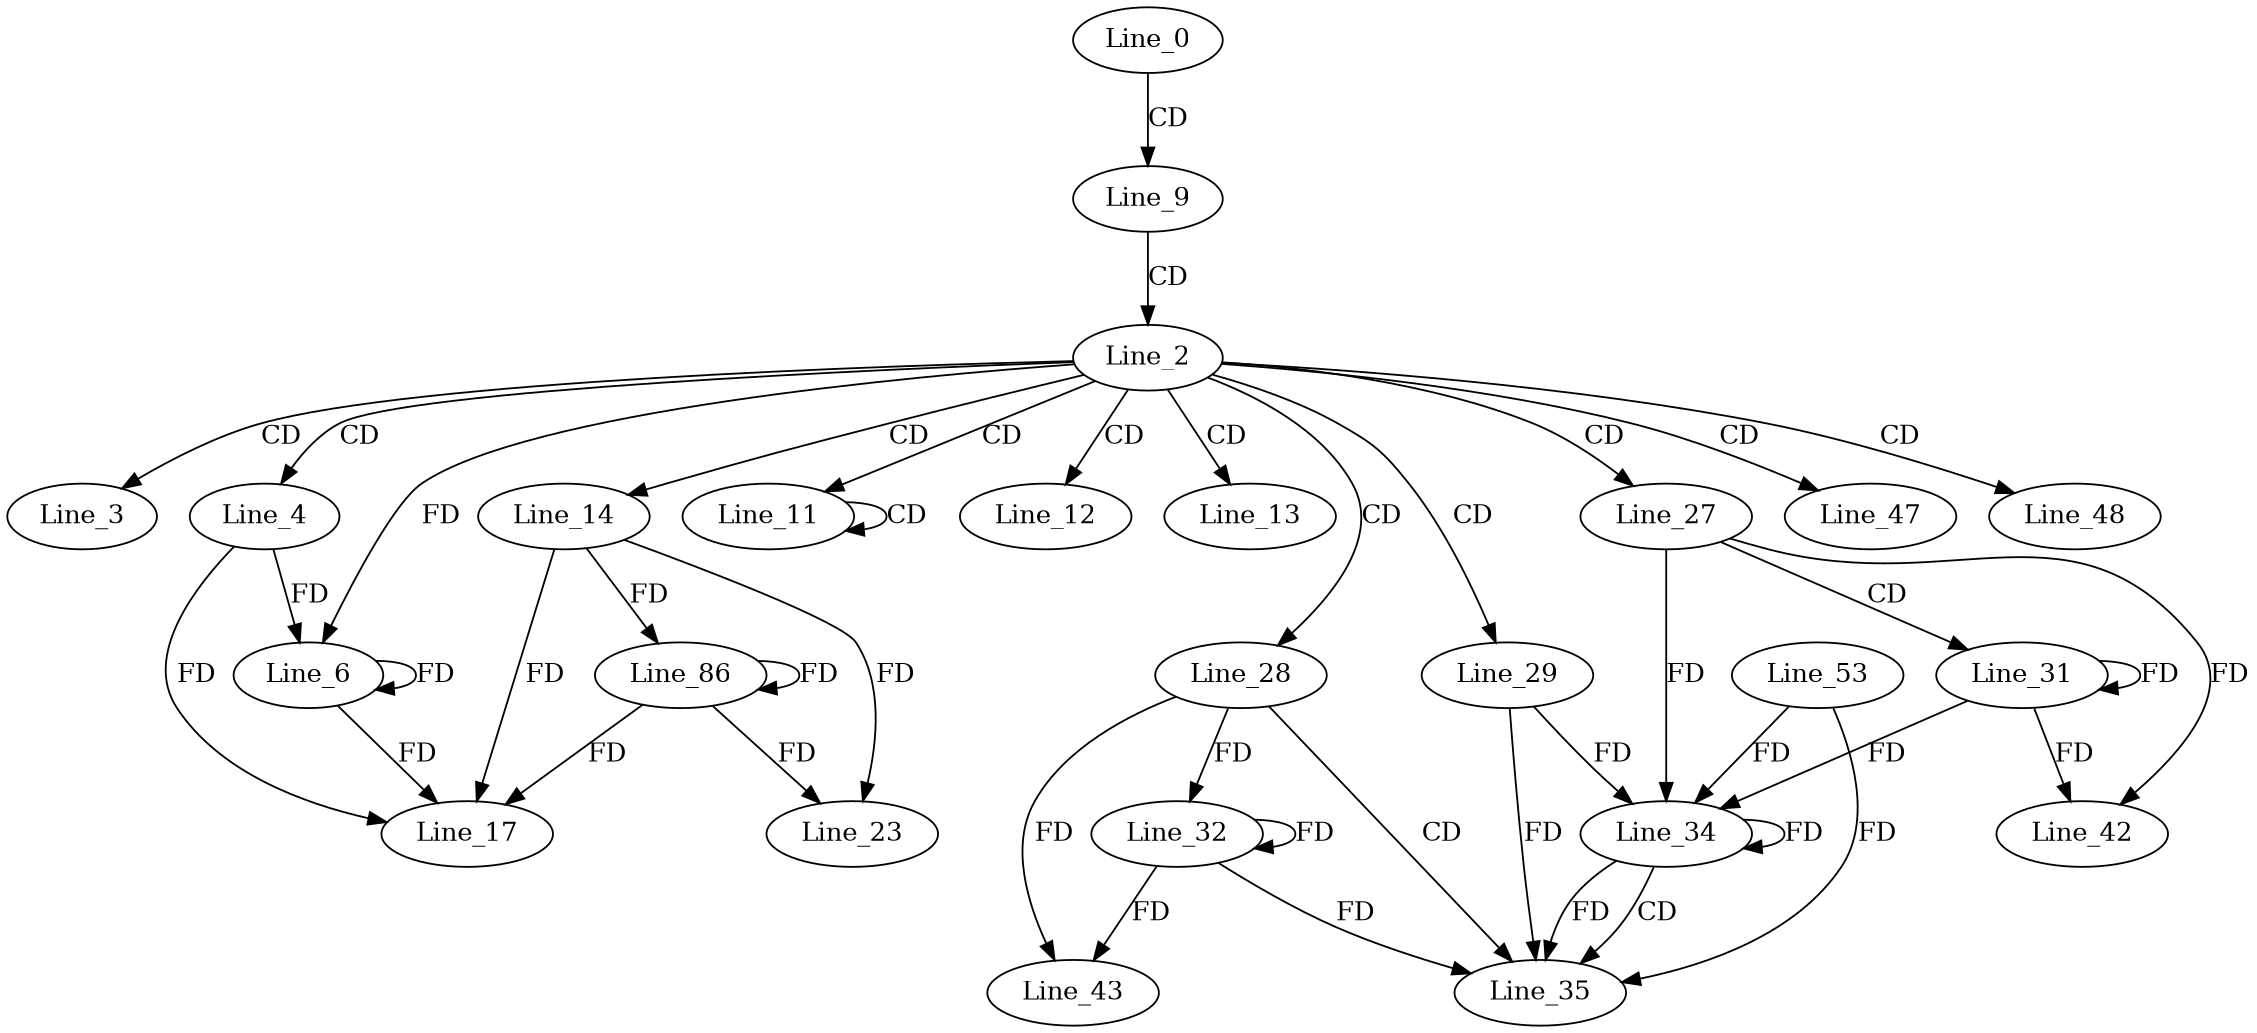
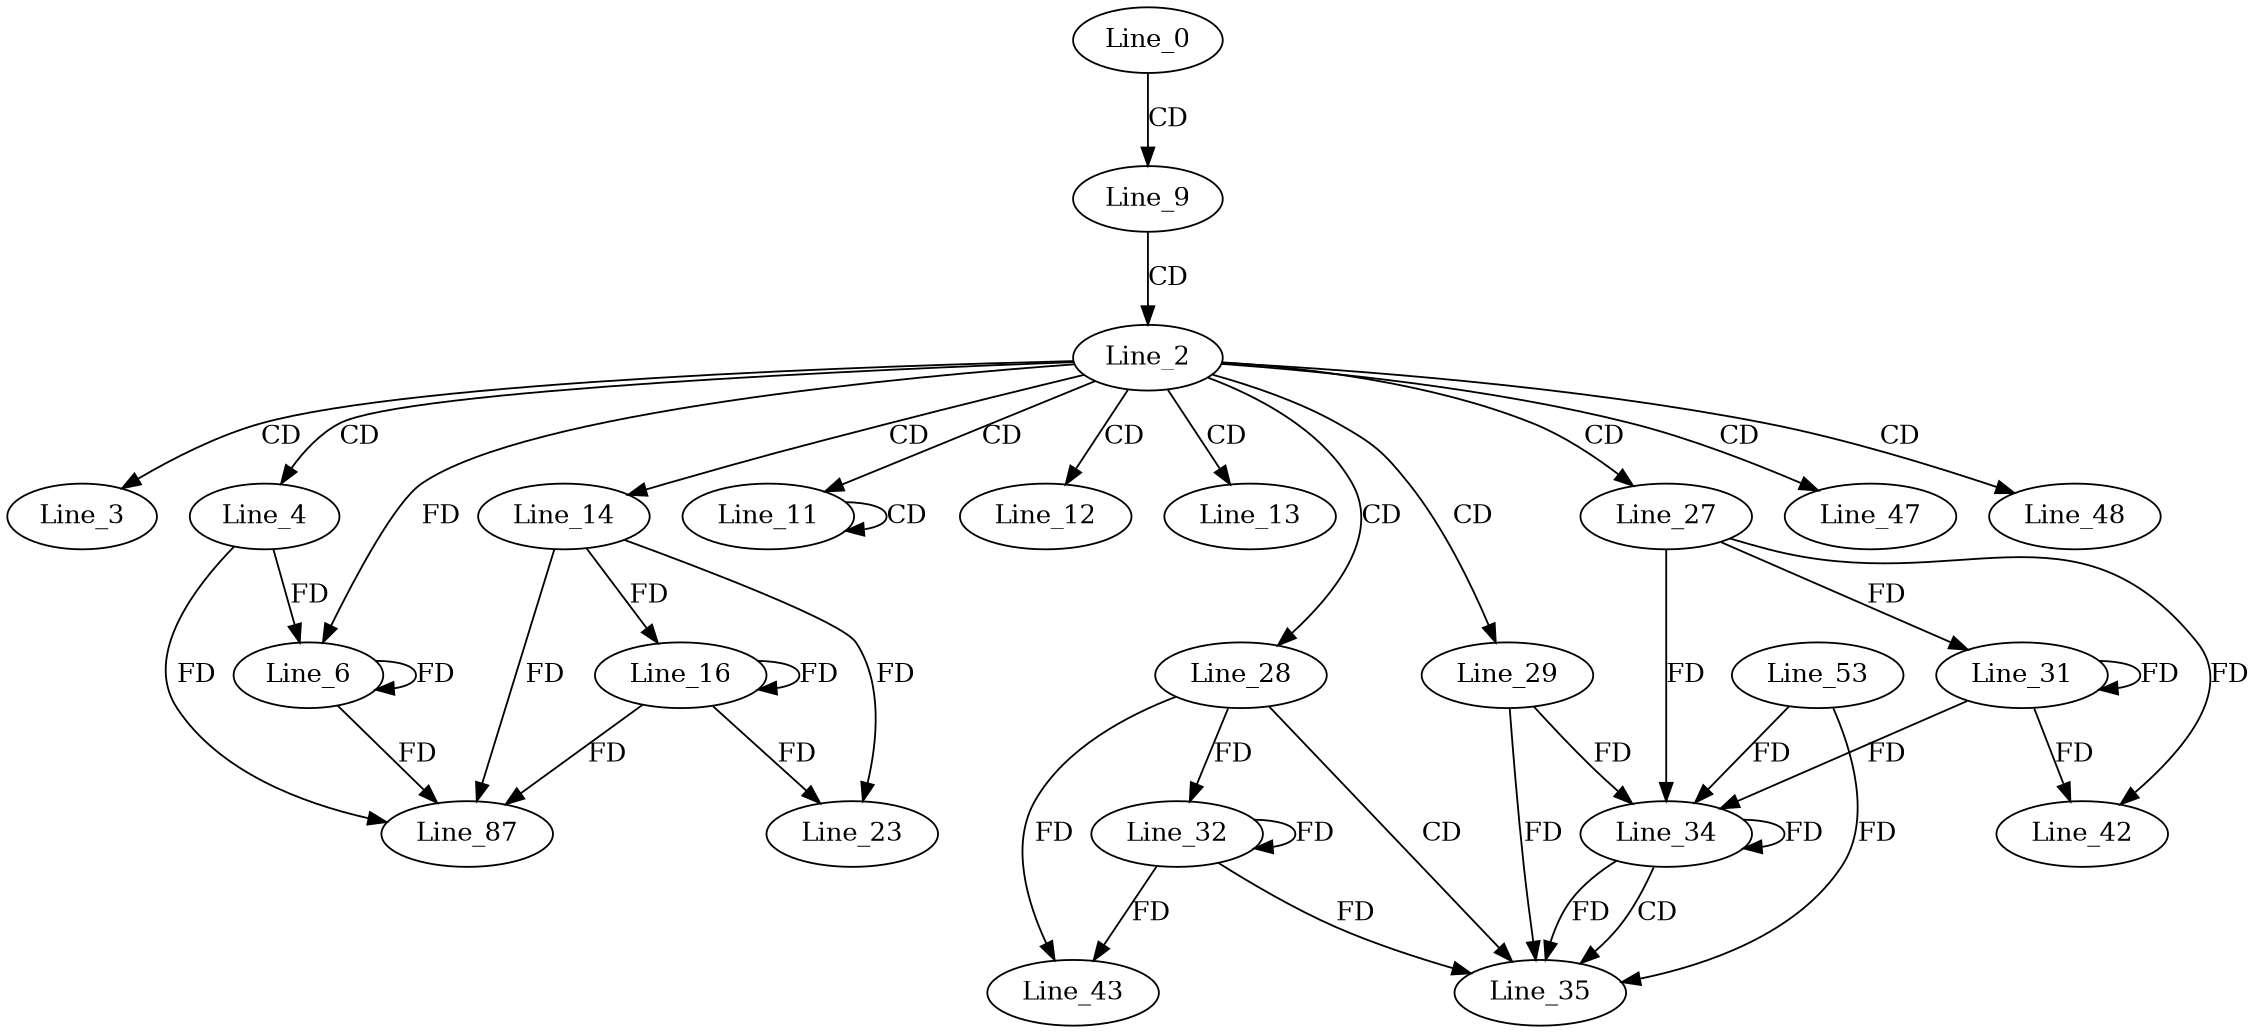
  digraph {
    n1 [label=Line_9]
    Line_0
    Line_2
    Line_3
    Line_4
    Line_6
    Line_11
    Line_12
    Line_13
    Line_14
    Line_27
    Line_28
    Line_29
    Line_47
    Line_48
-   Line_17
-   Line_16 [label=Line_86]
+   Line_17 [label=Line_87]
+   Line_16
    Line_23
    Line_31
    Line_34
    Line_42
    Line_32
    Line_35
    Line_43
    n25 [label=Line_53]
    n1 -> Line_2 [label=CD]
    Line_0 -> n1 [label=CD]
    Line_2 -> Line_3 [label=CD]
    Line_2 -> Line_4 [label=CD]
    Line_2 -> Line_6 [label=FD]
    Line_2 -> Line_11 [label=CD]
    Line_2 -> Line_12 [label=CD]
    Line_2 -> Line_13 [label=CD]
    Line_2 -> Line_14 [label=CD]
    Line_2 -> Line_27 [label=CD]
    Line_2 -> Line_28 [label=CD]
    Line_2 -> Line_29 [label=CD]
    Line_2 -> Line_47 [label=CD]
    Line_2 -> Line_48 [label=CD]
    Line_4 -> Line_6 [label=FD]
    Line_4 -> Line_17 [label=FD]
    Line_6 -> Line_6 [label=FD]
    Line_6 -> Line_17 [label=FD]
    Line_11 -> Line_11 [label=CD]
    Line_14 -> Line_17 [label=FD]
    Line_14 -> Line_16 [label=FD]
    Line_14 -> Line_23 [label=FD]
-   Line_27 -> Line_31 [label=CD]
+   Line_27 -> Line_31 [label=FD]
    Line_27 -> Line_34 [label=FD]
    Line_27 -> Line_42 [label=FD]
    Line_28 -> Line_32 [label=FD]
    Line_28 -> Line_35 [label=CD]
    Line_28 -> Line_43 [label=FD]
    Line_29 -> Line_34 [label=FD]
    Line_29 -> Line_35 [label=FD]
    Line_16 -> Line_17 [label=FD]
    Line_16 -> Line_16 [label=FD]
    Line_16 -> Line_23 [label=FD]
    Line_31 -> Line_31 [label=FD]
    Line_31 -> Line_34 [label=FD]
    Line_31 -> Line_42 [label=FD]
    Line_34 -> Line_34 [label=FD]
    Line_34 -> Line_35 [label=CD]
    Line_34 -> Line_35 [label=FD]
    Line_32 -> Line_32 [label=FD]
    Line_32 -> Line_35 [label=FD]
    Line_32 -> Line_43 [label=FD]
    n25 -> Line_34 [label=FD]
    n25 -> Line_35 [label=FD]
  }
